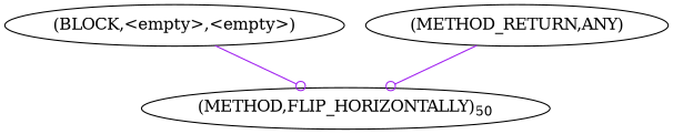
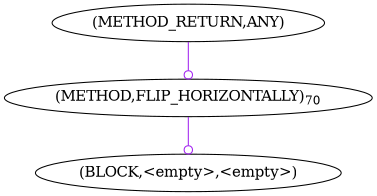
  digraph {
    edge [arrowhead=odot color=purple]
-   n1 [label=<(METHOD,FLIP_HORIZONTALLY)<SUB>50</SUB>>]
+   n1 [label=<(METHOD,FLIP_HORIZONTALLY)<SUB>70</SUB>>]
    n2 [label=<(BLOCK,&lt;empty&gt;,&lt;empty&gt;)>]
    n3 [label=<(METHOD_RETURN,ANY)>]
-   n2 -> n1
+   n1 -> n2
    n3 -> n1
  }
